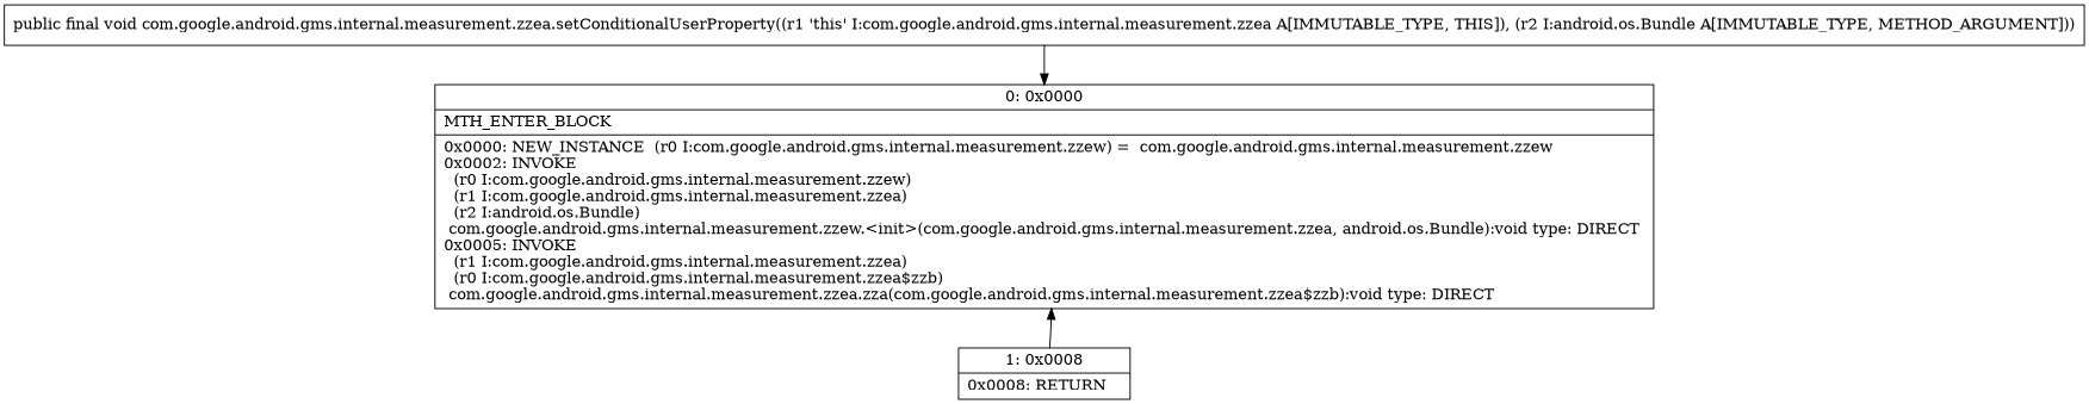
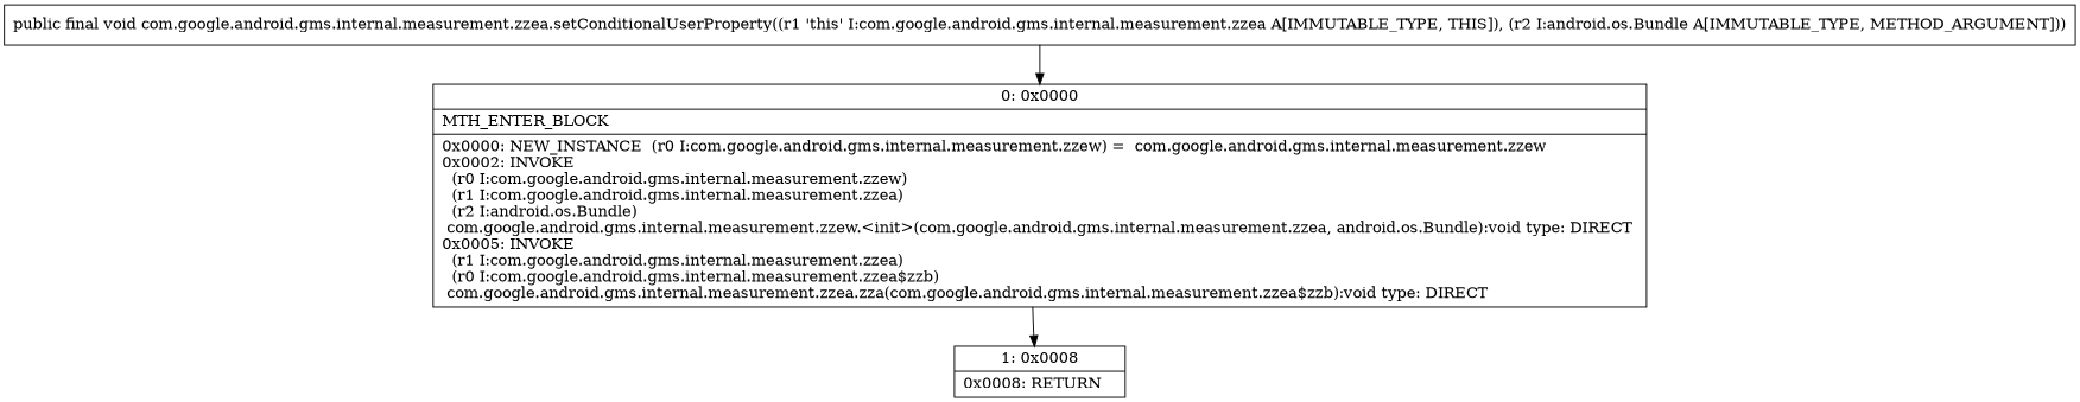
  digraph {
    node [shape=record]
    n1 [label="{0\:\ 0x0000|MTH_ENTER_BLOCK\l|0x0000: NEW_INSTANCE  (r0 I:com.google.android.gms.internal.measurement.zzew) =  com.google.android.gms.internal.measurement.zzew \l0x0002: INVOKE  \l  (r0 I:com.google.android.gms.internal.measurement.zzew)\l  (r1 I:com.google.android.gms.internal.measurement.zzea)\l  (r2 I:android.os.Bundle)\l com.google.android.gms.internal.measurement.zzew.\<init\>(com.google.android.gms.internal.measurement.zzea, android.os.Bundle):void type: DIRECT \l0x0005: INVOKE  \l  (r1 I:com.google.android.gms.internal.measurement.zzea)\l  (r0 I:com.google.android.gms.internal.measurement.zzea$zzb)\l com.google.android.gms.internal.measurement.zzea.zza(com.google.android.gms.internal.measurement.zzea$zzb):void type: DIRECT \l}"]
    n2 [label="{1\:\ 0x0008|0x0008: RETURN   \l}"]
    n3 [label="{public final void com.google.android.gms.internal.measurement.zzea.setConditionalUserProperty((r1 'this' I:com.google.android.gms.internal.measurement.zzea A[IMMUTABLE_TYPE, THIS]), (r2 I:android.os.Bundle A[IMMUTABLE_TYPE, METHOD_ARGUMENT])) }"]
-   n2 -> n1
+   n1 -> n2
    n3 -> n1
  }
